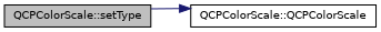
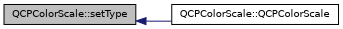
  digraph {
    rankdir=LR
    node [color=black fontname=Helvetica fontsize=10 shape=record style=filled]
    n1 [fillcolor=grey75 fontcolor=black height=0.2 label="QCPColorScale::setType" width=0.4]
    n2 [fillcolor=white height=0.2 label="QCPColorScale::QCPColorScale" width=0.4]
-   n2 -> n1 [color=midnightblue dir=back fontname=Helvetica fontsize=10 labelfontname=Helvetica labelfontsize=10 style=solid]
+   n1 -> n2 [color=midnightblue dir=back fontname=Helvetica fontsize=10 labelfontname=Helvetica labelfontsize=10 style=solid]
  }
